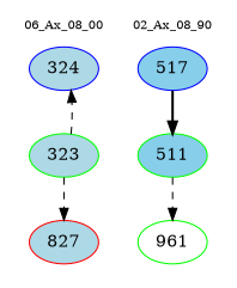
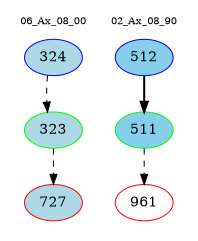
  digraph {
    node [color=blue fillcolor=lightblue style=filled]
    edge [color=black style=dashed]
    n1 [label=324]
    n2 [color=green label=323]
-   n3 [color=red label=827]
-   n4 [fillcolor=skyblue label=517]
+   n3 [color=red label=727]
+   n4 [fillcolor=skyblue label=512]
    n5 [color=green fillcolor=skyblue label=511]
-   n6 [color=green fillcolor=white label=961]
+   n6 [color=red fillcolor=white label=961]
    subgraph cluster_1 {
      color=white
      fontsize=10
      label="06_Ax_08_00"
      n1
      n2
      n3
    }
    subgraph cluster_2 {
      color=white
      fontsize=10
      label="02_Ax_08_90"
      n4
      n5
      n6
    }
-   n2 -> n1
+   n1 -> n2
    n2 -> n3
    n4 -> n5 [style=bold]
    n5 -> n6
  }
